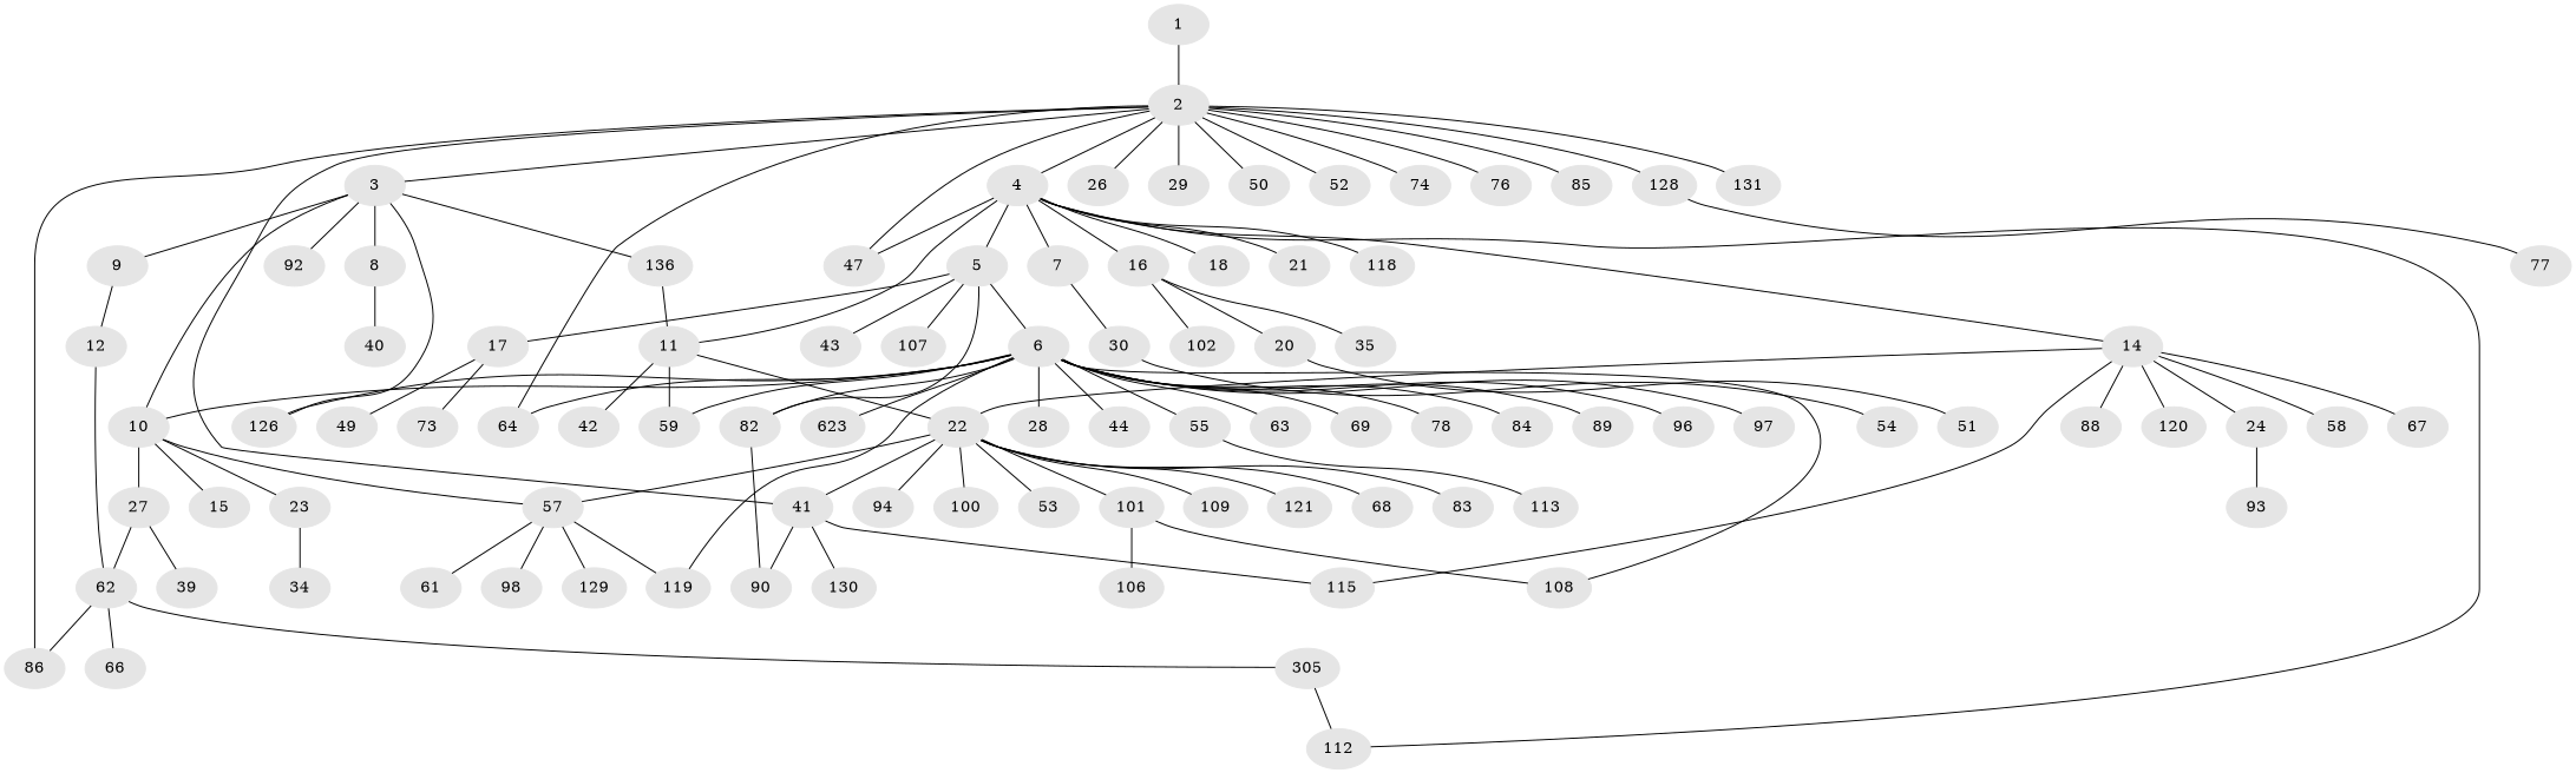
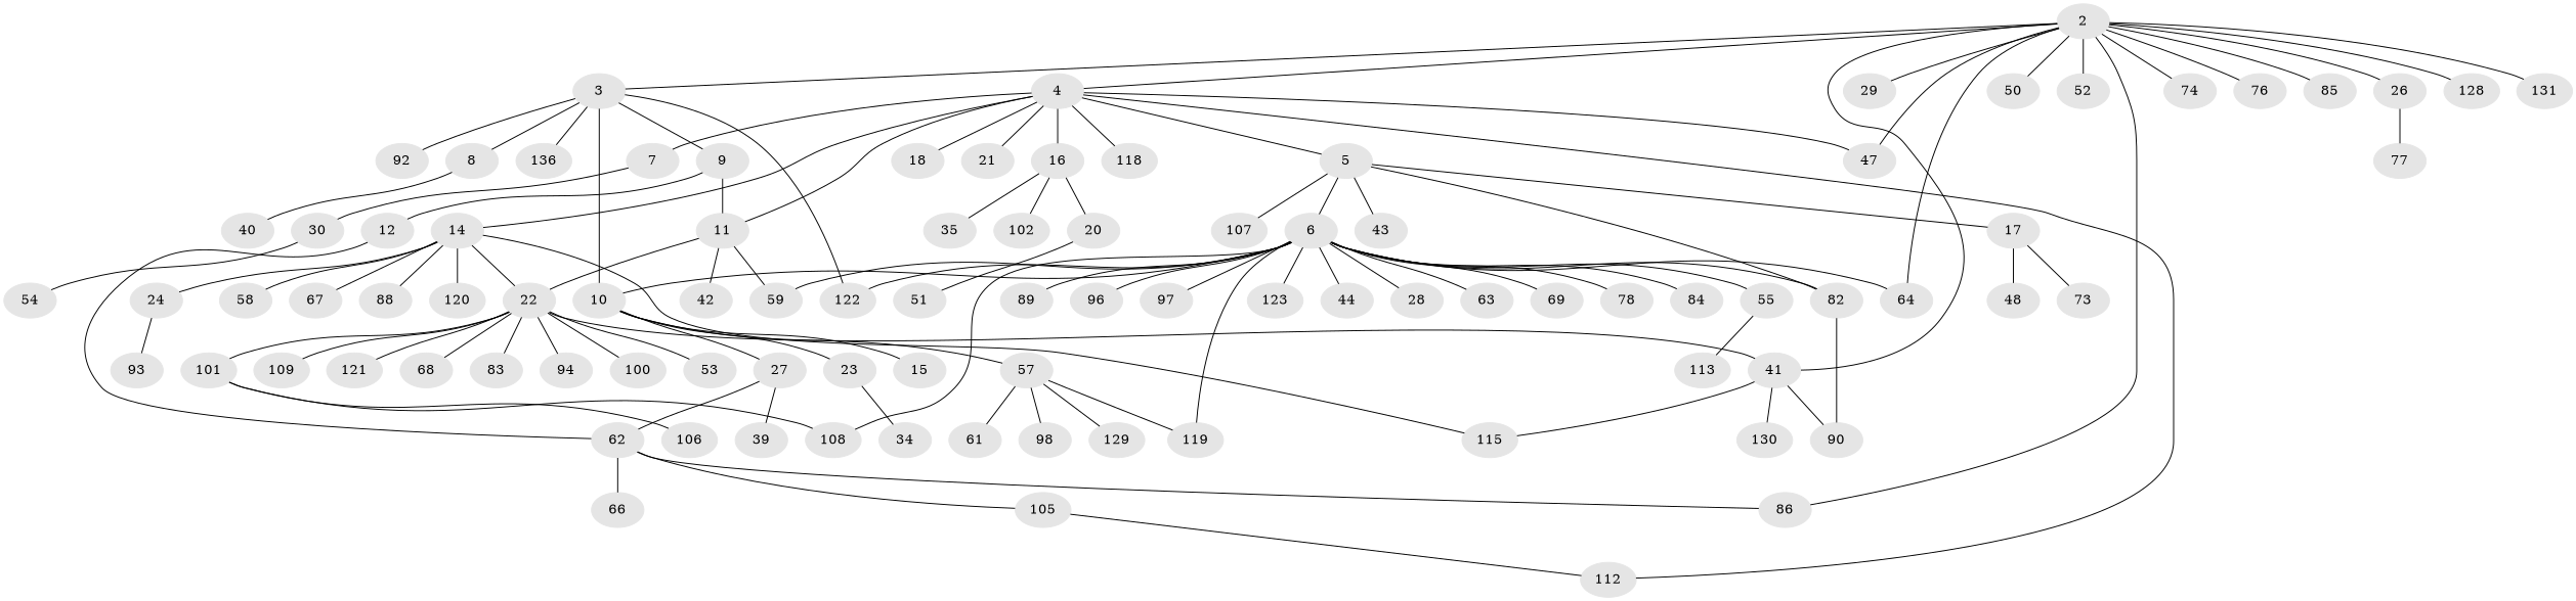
  graph {
    node [color=gray90 style=filled]
-   1
    2
    3
    4
    26
    29
    41 [super="+117+79"]
    47 [super="+48+110"]
    50
    52
    64
    74
    76
    85
    86
    128
    131 [super="+134"]
    8 [super="+91+34"]
    9
    10 [super="+38"]
    92
-   126
+   126 [label=122]
    136
    5 [super="+99"]
    7
    11 [super="+122"]
    14 [super="+19"]
    16 [super="+70"]
    18
    21
    112
    118
    77
    90 [super="+133"]
    115
    130
    40
    12 [super="+116"]
    15
    23
    27 [super="+33"]
    57
    6 [super="+13"]
    17
    43
    82 [super="+95"]
    107
    30
    59 [super="+87"]
    22 [super="+46+56+135+65+132"]
    42
    24 [super="+45"]
    58
    67
    88
    120
    20 [super="+114"]
    35
    102
    28
    44
    55
    63
    69
    78
    84
    89
    96
    97
    108 [super="+125"]
    119
-   123 [label=623]
-   49
+   123
+   49 [label=48]
    73
    113
    62 [super="+72+103+104+124"]
    66
-   105 [label=305]
+   105
    54
    n80 [label=34]
    39
    61
    98
    129
    53
    68
    83
    94
    100
    101 [super="+111"]
    109
    121
    93
    51
    106
-   1 -- 2
    2 -- 3
    2 -- 4
    2 -- 26
    2 -- 29
    2 -- 41
    2 -- 47
    2 -- 50
    2 -- 52
    2 -- 64
    2 -- 74
    2 -- 76
    2 -- 85
    2 -- 86
    2 -- 128
    2 -- 131
    3 -- 8
    3 -- 9
    3 -- 10
    3 -- 92
    3 -- 126
    3 -- 136
    4 -- 47
    4 -- 5
    4 -- 7
    4 -- 11
    4 -- 14
    4 -- 16
    4 -- 18
    4 -- 21
    4 -- 112
    4 -- 118
-   128 -- 77
+   26 -- 77
    41 -- 90
    41 -- 115
    41 -- 130
    8 -- 40
-   136 -- 11
+   9 -- 11
    9 -- 12
    10 -- 15
    10 -- 23
    10 -- 27
    10 -- 57
    5 -- 6
    5 -- 17
    5 -- 43
    5 -- 82
    5 -- 107
    7 -- 30
    11 -- 59
    11 -- 22
    11 -- 42
    14 -- 115
    14 -- 22
    14 -- 24
    14 -- 58
    14 -- 67
    14 -- 88
    14 -- 120
    16 -- 20
    16 -- 35
    16 -- 102
    12 -- 62
    23 -- n80
    27 -- 62
    27 -- 39
    57 -- 119
    57 -- 61
    57 -- 98
    57 -- 129
    6 -- 64
    6 -- 10
    6 -- 126
    6 -- 82
    6 -- 59 [weight=2]
    6 -- 28
    6 -- 44
    6 -- 55
    6 -- 63
    6 -- 69
    6 -- 78
    6 -- 84
    6 -- 89
    6 -- 96
    6 -- 97
    6 -- 108
    6 -- 119
    6 -- 123
    17 -- 49
    17 -- 73
    82 -- 90
    30 -- 54
    22 -- 41
-   22 -- 57
    22 -- 53
    22 -- 68
    22 -- 83
    22 -- 94
    22 -- 100
    22 -- 101
    22 -- 109
    22 -- 121
    24 -- 93
    20 -- 51
    55 -- 113
    62 -- 86
    62 -- 66
    62 -- 105
    105 -- 112
    101 -- 108
    101 -- 106
  }
